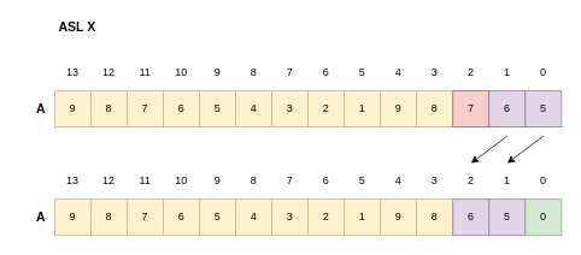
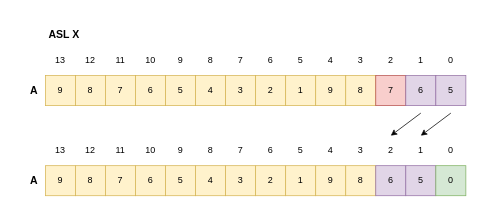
  <mxCell id="0" />
  <mxCell id="1" parent="0" />
  <mxCell id="2" value="9" style="rounded=0;whiteSpace=wrap;html=1;fillColor=#fff2cc;strokeColor=#d6b656;" vertex="1" parent="1"><mxGeometry x="60" y="100" width="40" height="40" as="geometry" /></mxCell>
  <mxCell id="3" value="8" style="rounded=0;whiteSpace=wrap;html=1;fillColor=#fff2cc;strokeColor=#d6b656;" vertex="1" parent="1"><mxGeometry x="100" y="100" width="40" height="40" as="geometry" /></mxCell>
  <mxCell id="4" value="7" style="rounded=0;whiteSpace=wrap;html=1;fillColor=#fff2cc;strokeColor=#d6b656;" vertex="1" parent="1"><mxGeometry x="140" y="100" width="40" height="40" as="geometry" /></mxCell>
  <mxCell id="5" value="6" style="rounded=0;whiteSpace=wrap;html=1;fillColor=#fff2cc;strokeColor=#d6b656;" vertex="1" parent="1"><mxGeometry x="180" y="100" width="40" height="40" as="geometry" /></mxCell>
  <mxCell id="6" value="5" style="rounded=0;whiteSpace=wrap;html=1;fillColor=#fff2cc;strokeColor=#d6b656;" vertex="1" parent="1"><mxGeometry x="220" y="100" width="40" height="40" as="geometry" /></mxCell>
  <mxCell id="7" value="4" style="rounded=0;whiteSpace=wrap;html=1;fillColor=#fff2cc;strokeColor=#d6b656;" vertex="1" parent="1"><mxGeometry x="260" y="100" width="40" height="40" as="geometry" /></mxCell>
  <mxCell id="8" value="3" style="rounded=0;whiteSpace=wrap;html=1;fillColor=#fff2cc;strokeColor=#d6b656;" vertex="1" parent="1"><mxGeometry x="300" y="100" width="40" height="40" as="geometry" /></mxCell>
  <mxCell id="9" value="2" style="rounded=0;whiteSpace=wrap;html=1;fillColor=#fff2cc;strokeColor=#d6b656;" vertex="1" parent="1"><mxGeometry x="340" y="100" width="40" height="40" as="geometry" /></mxCell>
  <mxCell id="10" value="1" style="rounded=0;whiteSpace=wrap;html=1;fillColor=#fff2cc;strokeColor=#d6b656;" vertex="1" parent="1"><mxGeometry x="380" y="100" width="40" height="40" as="geometry" /></mxCell>
  <mxCell id="11" value="9" style="rounded=0;whiteSpace=wrap;html=1;fillColor=#fff2cc;strokeColor=#d6b656;" vertex="1" parent="1"><mxGeometry x="420" y="100" width="40" height="40" as="geometry" /></mxCell>
  <mxCell id="12" value="8" style="rounded=0;whiteSpace=wrap;html=1;fillColor=#fff2cc;strokeColor=#d6b656;" vertex="1" parent="1"><mxGeometry x="460" y="100" width="40" height="40" as="geometry" /></mxCell>
  <mxCell id="13" value="7" style="rounded=0;whiteSpace=wrap;html=1;fillColor=#f8cecc;strokeColor=#b85450;" vertex="1" parent="1"><mxGeometry x="500" y="100" width="40" height="40" as="geometry" /></mxCell>
  <mxCell id="14" value="6" style="rounded=0;whiteSpace=wrap;html=1;fillColor=#e1d5e7;strokeColor=#9673a6;" vertex="1" parent="1"><mxGeometry x="540" y="100" width="40" height="40" as="geometry" /></mxCell>
  <mxCell id="15" value="5" style="rounded=0;whiteSpace=wrap;html=1;fillColor=#e1d5e7;strokeColor=#9673a6;" vertex="1" parent="1"><mxGeometry x="580" y="100" width="40" height="40" as="geometry" /></mxCell>
  <mxCell id="16" value="0" style="text;html=1;strokeColor=none;fillColor=none;align=center;verticalAlign=middle;whiteSpace=wrap;rounded=0;" vertex="1" parent="1"><mxGeometry x="580" y="70" width="40" height="20" as="geometry" /></mxCell>
  <mxCell id="17" value="1" style="text;html=1;strokeColor=none;fillColor=none;align=center;verticalAlign=middle;whiteSpace=wrap;rounded=0;" vertex="1" parent="1"><mxGeometry x="540" y="70" width="40" height="20" as="geometry" /></mxCell>
  <mxCell id="18" value="2" style="text;html=1;strokeColor=none;fillColor=none;align=center;verticalAlign=middle;whiteSpace=wrap;rounded=0;" vertex="1" parent="1"><mxGeometry x="500" y="70" width="40" height="20" as="geometry" /></mxCell>
  <mxCell id="19" value="3" style="text;html=1;strokeColor=none;fillColor=none;align=center;verticalAlign=middle;whiteSpace=wrap;rounded=0;" vertex="1" parent="1"><mxGeometry x="460" y="70" width="40" height="20" as="geometry" /></mxCell>
  <mxCell id="20" value="4" style="text;html=1;strokeColor=none;fillColor=none;align=center;verticalAlign=middle;whiteSpace=wrap;rounded=0;" vertex="1" parent="1"><mxGeometry x="420" y="70" width="40" height="20" as="geometry" /></mxCell>
  <mxCell id="21" value="5" style="text;html=1;strokeColor=none;fillColor=none;align=center;verticalAlign=middle;whiteSpace=wrap;rounded=0;" vertex="1" parent="1"><mxGeometry x="380" y="70" width="40" height="20" as="geometry" /></mxCell>
  <mxCell id="22" value="6" style="text;html=1;strokeColor=none;fillColor=none;align=center;verticalAlign=middle;whiteSpace=wrap;rounded=0;" vertex="1" parent="1"><mxGeometry x="340" y="70" width="40" height="20" as="geometry" /></mxCell>
  <mxCell id="23" value="7" style="text;html=1;strokeColor=none;fillColor=none;align=center;verticalAlign=middle;whiteSpace=wrap;rounded=0;" vertex="1" parent="1"><mxGeometry x="300" y="70" width="40" height="20" as="geometry" /></mxCell>
  <mxCell id="24" value="8" style="text;html=1;strokeColor=none;fillColor=none;align=center;verticalAlign=middle;whiteSpace=wrap;rounded=0;" vertex="1" parent="1"><mxGeometry x="260" y="70" width="40" height="20" as="geometry" /></mxCell>
  <mxCell id="25" value="9" style="text;html=1;strokeColor=none;fillColor=none;align=center;verticalAlign=middle;whiteSpace=wrap;rounded=0;" vertex="1" parent="1"><mxGeometry x="220" y="70" width="40" height="20" as="geometry" /></mxCell>
  <mxCell id="26" value="10" style="text;html=1;strokeColor=none;fillColor=none;align=center;verticalAlign=middle;whiteSpace=wrap;rounded=0;" vertex="1" parent="1"><mxGeometry x="180" y="70" width="40" height="20" as="geometry" /></mxCell>
  <mxCell id="27" value="11" style="text;html=1;strokeColor=none;fillColor=none;align=center;verticalAlign=middle;whiteSpace=wrap;rounded=0;" vertex="1" parent="1"><mxGeometry x="140" y="70" width="40" height="20" as="geometry" /></mxCell>
  <mxCell id="28" value="12" style="text;html=1;strokeColor=none;fillColor=none;align=center;verticalAlign=middle;whiteSpace=wrap;rounded=0;" vertex="1" parent="1"><mxGeometry x="100" y="70" width="40" height="20" as="geometry" /></mxCell>
  <mxCell id="29" value="13" style="text;html=1;strokeColor=none;fillColor=none;align=center;verticalAlign=middle;whiteSpace=wrap;rounded=0;" vertex="1" parent="1"><mxGeometry x="60" y="70" width="40" height="20" as="geometry" /></mxCell>
- <mxCell id="30" value="ASL X" style="text;html=1;strokeColor=none;fillColor=none;align=center;verticalAlign=middle;whiteSpace=wrap;rounded=0;fontStyle=1;fontSize=14;" vertex="1" parent="1"><mxGeometry x="60" y="20" width="50" height="20" as="geometry" /></mxCell>
+ <mxCell id="30" value="ASL X" style="text;html=1;strokeColor=none;fillColor=none;align=center;verticalAlign=middle;whiteSpace=wrap;rounded=0;fontStyle=1;fontSize=14;" vertex="1" parent="1"><mxGeometry x="60" y="35" width="50" height="20" as="geometry" /></mxCell>
  <mxCell id="31" value="A" style="text;html=1;strokeColor=none;fillColor=none;align=center;verticalAlign=middle;whiteSpace=wrap;rounded=0;fontStyle=1;fontSize=14;" vertex="1" parent="1"><mxGeometry x="20" y="110" width="50" height="20" as="geometry" /></mxCell>
  <mxCell id="32" value="9" style="rounded=0;whiteSpace=wrap;html=1;fillColor=#fff2cc;strokeColor=#d6b656;" vertex="1" parent="1"><mxGeometry x="60" y="220" width="40" height="40" as="geometry" /></mxCell>
  <mxCell id="33" value="8" style="rounded=0;whiteSpace=wrap;html=1;fillColor=#fff2cc;strokeColor=#d6b656;" vertex="1" parent="1"><mxGeometry x="100" y="220" width="40" height="40" as="geometry" /></mxCell>
  <mxCell id="34" value="7" style="rounded=0;whiteSpace=wrap;html=1;fillColor=#fff2cc;strokeColor=#d6b656;" vertex="1" parent="1"><mxGeometry x="140" y="220" width="40" height="40" as="geometry" /></mxCell>
  <mxCell id="35" value="6" style="rounded=0;whiteSpace=wrap;html=1;fillColor=#fff2cc;strokeColor=#d6b656;" vertex="1" parent="1"><mxGeometry x="180" y="220" width="40" height="40" as="geometry" /></mxCell>
  <mxCell id="36" value="5" style="rounded=0;whiteSpace=wrap;html=1;fillColor=#fff2cc;strokeColor=#d6b656;" vertex="1" parent="1"><mxGeometry x="220" y="220" width="40" height="40" as="geometry" /></mxCell>
  <mxCell id="37" value="4" style="rounded=0;whiteSpace=wrap;html=1;fillColor=#fff2cc;strokeColor=#d6b656;" vertex="1" parent="1"><mxGeometry x="260" y="220" width="40" height="40" as="geometry" /></mxCell>
  <mxCell id="38" value="3" style="rounded=0;whiteSpace=wrap;html=1;fillColor=#fff2cc;strokeColor=#d6b656;" vertex="1" parent="1"><mxGeometry x="300" y="220" width="40" height="40" as="geometry" /></mxCell>
  <mxCell id="39" value="2" style="rounded=0;whiteSpace=wrap;html=1;fillColor=#fff2cc;strokeColor=#d6b656;" vertex="1" parent="1"><mxGeometry x="340" y="220" width="40" height="40" as="geometry" /></mxCell>
  <mxCell id="40" value="1" style="rounded=0;whiteSpace=wrap;html=1;fillColor=#fff2cc;strokeColor=#d6b656;" vertex="1" parent="1"><mxGeometry x="380" y="220" width="40" height="40" as="geometry" /></mxCell>
  <mxCell id="41" value="9" style="rounded=0;whiteSpace=wrap;html=1;fillColor=#fff2cc;strokeColor=#d6b656;" vertex="1" parent="1"><mxGeometry x="420" y="220" width="40" height="40" as="geometry" /></mxCell>
  <mxCell id="42" value="8" style="rounded=0;whiteSpace=wrap;html=1;fillColor=#fff2cc;strokeColor=#d6b656;" vertex="1" parent="1"><mxGeometry x="460" y="220" width="40" height="40" as="geometry" /></mxCell>
  <mxCell id="43" value="6" style="rounded=0;whiteSpace=wrap;html=1;fillColor=#e1d5e7;strokeColor=#9673a6;" vertex="1" parent="1"><mxGeometry x="500" y="220" width="40" height="40" as="geometry" /></mxCell>
  <mxCell id="44" value="5" style="rounded=0;whiteSpace=wrap;html=1;fillColor=#e1d5e7;strokeColor=#9673a6;" vertex="1" parent="1"><mxGeometry x="540" y="220" width="40" height="40" as="geometry" /></mxCell>
  <mxCell id="45" value="0" style="rounded=0;whiteSpace=wrap;html=1;fillColor=#d5e8d4;strokeColor=#82b366;" vertex="1" parent="1"><mxGeometry x="580" y="220" width="40" height="40" as="geometry" /></mxCell>
  <mxCell id="46" value="0" style="text;html=1;strokeColor=none;fillColor=none;align=center;verticalAlign=middle;whiteSpace=wrap;rounded=0;" vertex="1" parent="1"><mxGeometry x="580" y="190" width="40" height="20" as="geometry" /></mxCell>
  <mxCell id="47" value="1" style="text;html=1;strokeColor=none;fillColor=none;align=center;verticalAlign=middle;whiteSpace=wrap;rounded=0;" vertex="1" parent="1"><mxGeometry x="540" y="190" width="40" height="20" as="geometry" /></mxCell>
  <mxCell id="48" value="2" style="text;html=1;strokeColor=none;fillColor=none;align=center;verticalAlign=middle;whiteSpace=wrap;rounded=0;" vertex="1" parent="1"><mxGeometry x="500" y="190" width="40" height="20" as="geometry" /></mxCell>
  <mxCell id="49" value="3" style="text;html=1;strokeColor=none;fillColor=none;align=center;verticalAlign=middle;whiteSpace=wrap;rounded=0;" vertex="1" parent="1"><mxGeometry x="460" y="190" width="40" height="20" as="geometry" /></mxCell>
  <mxCell id="50" value="4" style="text;html=1;strokeColor=none;fillColor=none;align=center;verticalAlign=middle;whiteSpace=wrap;rounded=0;" vertex="1" parent="1"><mxGeometry x="420" y="190" width="40" height="20" as="geometry" /></mxCell>
  <mxCell id="51" value="5" style="text;html=1;strokeColor=none;fillColor=none;align=center;verticalAlign=middle;whiteSpace=wrap;rounded=0;" vertex="1" parent="1"><mxGeometry x="380" y="190" width="40" height="20" as="geometry" /></mxCell>
  <mxCell id="52" value="6" style="text;html=1;strokeColor=none;fillColor=none;align=center;verticalAlign=middle;whiteSpace=wrap;rounded=0;" vertex="1" parent="1"><mxGeometry x="340" y="190" width="40" height="20" as="geometry" /></mxCell>
  <mxCell id="53" value="7" style="text;html=1;strokeColor=none;fillColor=none;align=center;verticalAlign=middle;whiteSpace=wrap;rounded=0;" vertex="1" parent="1"><mxGeometry x="300" y="190" width="40" height="20" as="geometry" /></mxCell>
  <mxCell id="54" value="8" style="text;html=1;strokeColor=none;fillColor=none;align=center;verticalAlign=middle;whiteSpace=wrap;rounded=0;" vertex="1" parent="1"><mxGeometry x="260" y="190" width="40" height="20" as="geometry" /></mxCell>
  <mxCell id="55" value="9" style="text;html=1;strokeColor=none;fillColor=none;align=center;verticalAlign=middle;whiteSpace=wrap;rounded=0;" vertex="1" parent="1"><mxGeometry x="220" y="190" width="40" height="20" as="geometry" /></mxCell>
  <mxCell id="56" value="10" style="text;html=1;strokeColor=none;fillColor=none;align=center;verticalAlign=middle;whiteSpace=wrap;rounded=0;" vertex="1" parent="1"><mxGeometry x="180" y="190" width="40" height="20" as="geometry" /></mxCell>
  <mxCell id="57" value="11" style="text;html=1;strokeColor=none;fillColor=none;align=center;verticalAlign=middle;whiteSpace=wrap;rounded=0;" vertex="1" parent="1"><mxGeometry x="140" y="190" width="40" height="20" as="geometry" /></mxCell>
  <mxCell id="58" value="12" style="text;html=1;strokeColor=none;fillColor=none;align=center;verticalAlign=middle;whiteSpace=wrap;rounded=0;" vertex="1" parent="1"><mxGeometry x="100" y="190" width="40" height="20" as="geometry" /></mxCell>
  <mxCell id="59" value="13" style="text;html=1;strokeColor=none;fillColor=none;align=center;verticalAlign=middle;whiteSpace=wrap;rounded=0;" vertex="1" parent="1"><mxGeometry x="60" y="190" width="40" height="20" as="geometry" /></mxCell>
  <mxCell id="60" value="A" style="text;html=1;strokeColor=none;fillColor=none;align=center;verticalAlign=middle;whiteSpace=wrap;rounded=0;fontStyle=1;fontSize=14;" vertex="1" parent="1"><mxGeometry x="20" y="230" width="50" height="20" as="geometry" /></mxCell>
  <mxCell id="61" value="" style="endArrow=classic;html=1;fontSize=14;" edge="1" parent="1"><mxGeometry width="50" height="50" relative="1" as="geometry"><mxPoint x="560" y="150" as="sourcePoint" /><mxPoint x="520" y="180" as="targetPoint" /></mxGeometry></mxCell>
  <mxCell id="62" value="" style="endArrow=classic;html=1;fontSize=14;" edge="1" parent="1"><mxGeometry width="50" height="50" relative="1" as="geometry"><mxPoint x="600" y="150" as="sourcePoint" /><mxPoint x="560" y="180" as="targetPoint" /></mxGeometry></mxCell>
